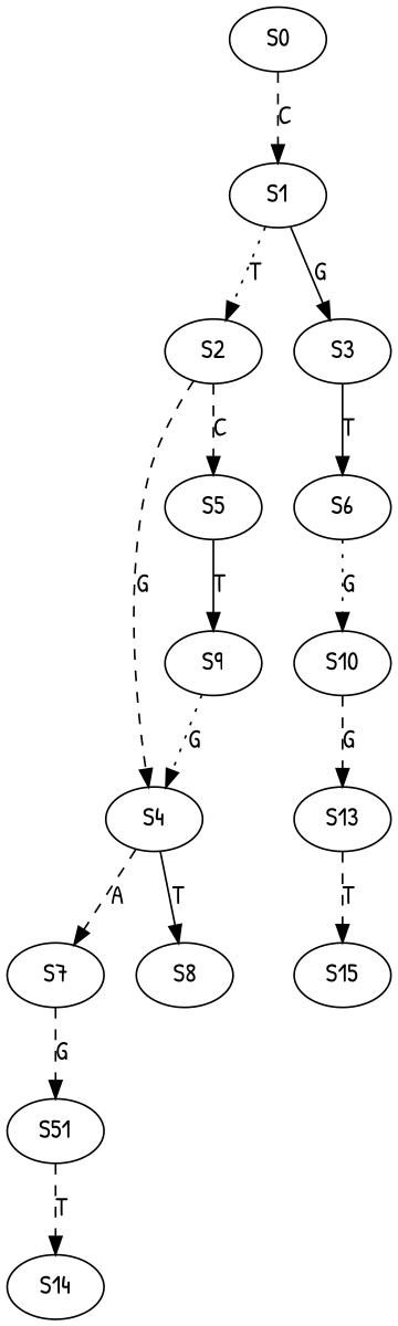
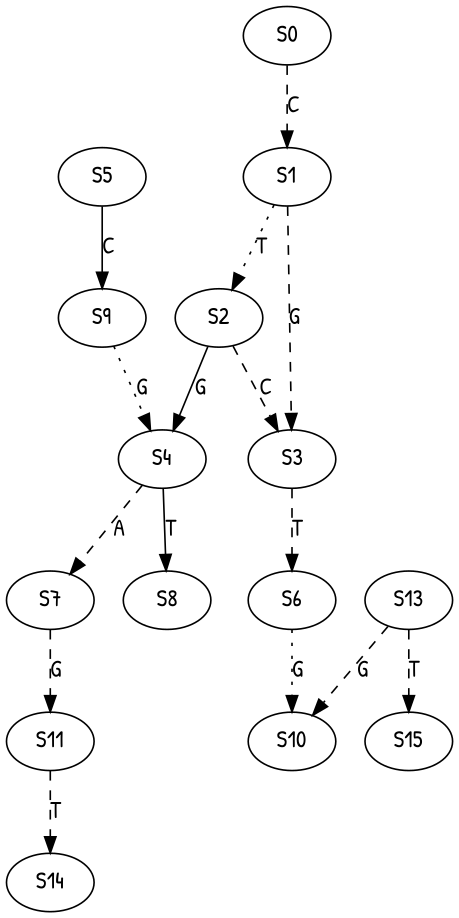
  strict digraph {
    fontname="Patrick Hand"
    node [fontname="Patrick Hand"]
    edge [fontname="Patrick Hand" style=dashed]
    S0
    S1
    S2
    S3
    S4
    S5
    S6
    S7
    S8
    S9
    S10
-   S11 [label=S51]
+   S11
    S13
    S14
    S15
    S0 -> S1 [label=C]
    S1 -> S2 [label=T style=dotted]
-   S1 -> S3 [label=G style=solid]
-   S2 -> S4 [label=G]
-   S2 -> S5 [label=C]
-   S3 -> S6 [label=T style=solid]
+   S1 -> S3 [label=G]
+   S2 -> S4 [label=G style=solid]
+   S2 -> S3 [label=C]
+   S3 -> S6 [label=T]
    S4 -> S7 [label=A]
    S4 -> S8 [label=T style=solid]
-   S5 -> S9 [label=T style=solid]
+   S5 -> S9 [label=C style=solid]
    S6 -> S10 [label=G style=dotted]
    S7 -> S11 [label=G]
    S9 -> S4 [label=G style=dotted]
-   S10 -> S13 [label=G]
+   S13 -> S10 [label=G]
    S11 -> S14 [label=T]
    S13 -> S15 [label=T]
  }
